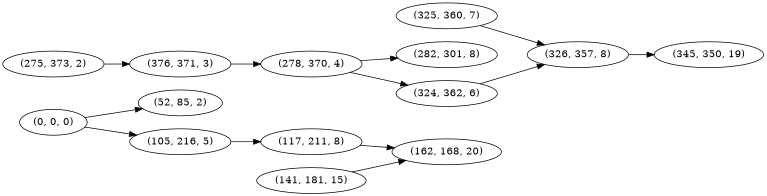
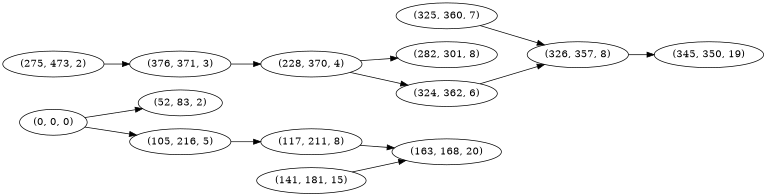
  digraph {
    rankdir=LR
    "(0, 0, 0)"
-   "(52, 85, 2)"
+   "(52, 85, 2)" [label="(52, 83, 2)"]
    "(105, 216, 5)"
    "(117, 211, 8)"
    n5 [label="(376, 371, 3)"]
-   "(275, 373, 2)"
-   "(163, 168, 20)" [label="(162, 168, 20)"]
+   "(275, 373, 2)" [label="(275, 473, 2)"]
+   "(163, 168, 20)"
    "(141, 181, 15)"
-   "(278, 370, 4)"
+   "(278, 370, 4)" [label="(228, 370, 4)"]
    "(282, 301, 8)"
    "(324, 362, 6)"
    "(326, 357, 8)"
    "(325, 360, 7)"
    n14 [label="(345, 350, 19)"]
    "(0, 0, 0)" -> "(52, 85, 2)"
    "(0, 0, 0)" -> "(105, 216, 5)"
    "(105, 216, 5)" -> "(117, 211, 8)"
    "(117, 211, 8)" -> "(163, 168, 20)"
    n5 -> "(278, 370, 4)"
    "(275, 373, 2)" -> n5
    "(141, 181, 15)" -> "(163, 168, 20)"
    "(278, 370, 4)" -> "(282, 301, 8)"
    "(278, 370, 4)" -> "(324, 362, 6)"
    "(324, 362, 6)" -> "(326, 357, 8)"
    "(326, 357, 8)" -> n14
    "(325, 360, 7)" -> "(326, 357, 8)"
  }
